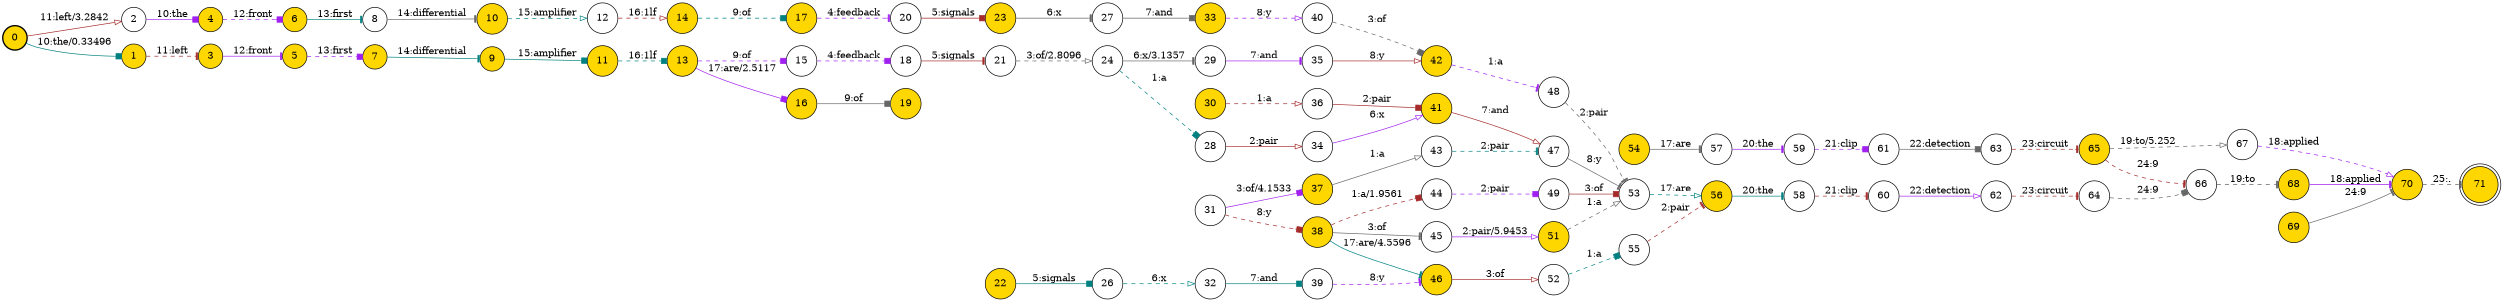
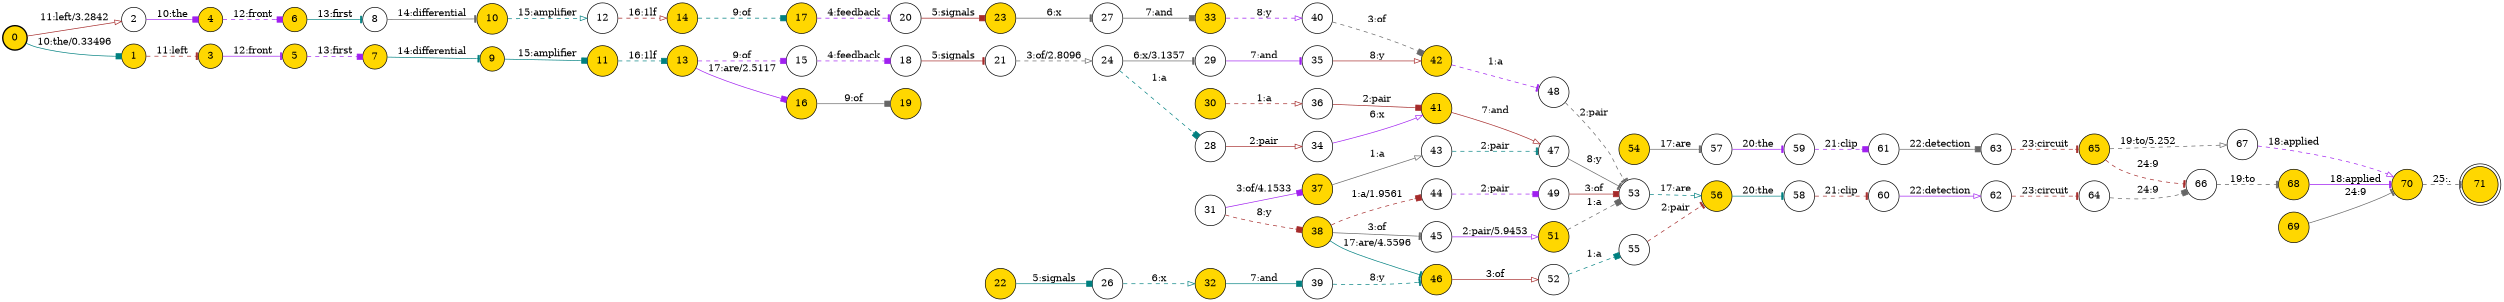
  digraph {
    nodesep=0.25
    rankdir=LR
    ranksep=0.4
    node [fillcolor=white fontsize=14 shape=circle style="solid,filled"]
    edge [arrowhead=tee color=purple fontsize=14 style=solid]
    n1 [fillcolor=gold label=0 style="bold,filled"]
    n2 [fillcolor=gold label=1]
    n3 [label=2]
    n4 [fillcolor=gold label=3]
    n5 [fillcolor=gold label=4]
    n6 [fillcolor=gold label=5]
    n7 [fillcolor=gold label=6]
    n8 [fillcolor=gold label=7]
    n9 [label=8]
    n10 [fillcolor=gold label=9]
    n11 [fillcolor=gold label=10]
    n12 [fillcolor=gold label=11]
    n13 [label=12]
    n14 [fillcolor=gold label=13]
    n15 [fillcolor=gold label=14]
    n16 [label=15]
    n17 [fillcolor=gold label=16]
    n18 [fillcolor=gold label=17]
    n19 [label=18]
    n20 [fillcolor=gold label=19]
    n21 [label=20]
    n22 [label=21]
    n23 [fillcolor=gold label=23]
    n24 [label=24]
    n25 [fillcolor=gold label=22]
    n26 [label=26]
    n27 [label=27]
    n28 [label=28]
    n29 [label=29]
-   n30 [label=32]
+   n30 [fillcolor=gold label=32]
    n31 [fillcolor=gold label=33]
    n32 [label=31]
    n33 [fillcolor=gold label=38]
    n34 [fillcolor=gold label=37]
    n35 [fillcolor=gold label=30]
    n36 [label=36]
    n37 [label=34]
    n38 [label=35]
    n39 [label=39]
    n40 [label=40]
    n41 [fillcolor=gold label=41]
    n42 [fillcolor=gold label=42]
    n43 [label=44]
    n44 [label=45]
    n45 [fillcolor=gold label=46]
    n46 [label=43]
    n47 [label=47]
    n48 [label=48]
    n49 [label=49]
    n50 [fillcolor=gold label=51]
    n51 [label=52]
    n52 [label=53]
    n53 [label=55]
    n54 [fillcolor=gold label=56]
    n55 [fillcolor=gold label=54]
    n56 [label=57]
    n57 [label=58]
    n58 [label=59]
    n59 [label=60]
    n60 [label=61]
    n61 [label=62]
    n62 [label=63]
    n63 [label=64]
    n64 [fillcolor=gold label=65]
    n65 [label=66]
    n66 [label=67]
    n67 [fillcolor=gold label=68]
    n68 [fillcolor=gold label=70]
    n69 [fillcolor=gold label=69]
    n70 [fillcolor=gold label=71 shape=doublecircle]
    n1 -> n2 [arrowhead=box color=teal label="10:the/0.33496"]
    n1 -> n3 [arrowhead=onormal color=brown label="11:left/3.2842"]
    n2 -> n4 [color=brown label="11:left" style=dashed]
    n3 -> n5 [arrowhead=box label="10:the"]
    n4 -> n6 [label="12:front"]
    n5 -> n7 [arrowhead=box label="12:front" style=dashed]
    n6 -> n8 [arrowhead=box label="13:first" style=dashed]
    n7 -> n9 [color=teal label="13:first"]
    n8 -> n10 [color=teal label="14:differential"]
    n9 -> n11 [color=gray40 label="14:differential"]
    n10 -> n12 [arrowhead=box color=teal label="15:amplifier"]
    n11 -> n13 [arrowhead=onormal color=teal label="15:amplifier" style=dashed]
    n12 -> n14 [arrowhead=box color=teal label="16:1lf" style=dashed]
    n13 -> n15 [arrowhead=onormal color=brown label="16:1lf" style=dashed]
    n14 -> n16 [arrowhead=box label="9:of" style=dashed]
    n14 -> n17 [arrowhead=box label="17:are/2.5117"]
    n15 -> n18 [arrowhead=box color=teal label="9:of" style=dashed]
    n16 -> n19 [arrowhead=box label="4:feedback" style=dashed]
    n17 -> n20 [arrowhead=box color=gray40 label="9:of"]
    n18 -> n21 [label="4:feedback" style=dashed]
    n19 -> n22 [color=brown label="5:signals"]
    n21 -> n23 [arrowhead=box color=brown label="5:signals"]
    n22 -> n24 [arrowhead=onormal color=gray40 label="3:of/2.8096" style=dashed]
    n23 -> n27 [color=gray40 label="6:x"]
    n24 -> n28 [arrowhead=box color=teal label="1:a" style=dashed]
    n24 -> n29 [color=gray40 label="6:x/3.1357"]
    n25 -> n26 [arrowhead=box color=teal label="5:signals"]
    n26 -> n30 [arrowhead=onormal color=teal label="6:x" style=dashed]
    n27 -> n31 [arrowhead=box color=gray40 label="7:and"]
    n28 -> n37 [arrowhead=onormal color=brown label="2:pair"]
    n29 -> n38 [label="7:and"]
    n30 -> n39 [arrowhead=box color=teal label="7:and"]
    n31 -> n40 [arrowhead=onormal label="8:y" style=dashed]
    n32 -> n33 [arrowhead=box color=brown label="8:y" style=dashed]
    n32 -> n34 [arrowhead=box label="3:of/4.1533"]
    n33 -> n43 [arrowhead=box color=brown label="1:a/1.9561" style=dashed]
    n33 -> n44 [color=gray40 label="3:of"]
    n33 -> n45 [color=teal label="17:are/4.5596"]
    n34 -> n46 [arrowhead=onormal color=gray40 label="1:a"]
    n35 -> n36 [arrowhead=onormal color=brown label="1:a" style=dashed]
    n36 -> n41 [arrowhead=box color=brown label="2:pair"]
    n37 -> n41 [arrowhead=onormal label="6:x"]
    n38 -> n42 [arrowhead=onormal color=brown label="8:y"]
-   n39 -> n45 [label="8:y" style=dashed]
+   n39 -> n45 [color=teal label="8:y" style=dashed]
    n40 -> n42 [arrowhead=box color=gray40 label="3:of" style=dashed]
    n41 -> n47 [arrowhead=onormal color=brown label="7:and"]
    n42 -> n48 [label="1:a" style=dashed]
    n43 -> n49 [arrowhead=box label="2:pair" style=dashed]
    n44 -> n50 [arrowhead=onormal label="2:pair/5.9453"]
    n45 -> n51 [arrowhead=onormal color=brown label="3:of"]
    n46 -> n47 [color=teal label="2:pair" style=dashed]
    n47 -> n52 [color=gray40 label="8:y"]
    n48 -> n52 [color=gray40 label="2:pair" style=dashed]
    n49 -> n52 [arrowhead=box color=brown label="3:of"]
-   n50 -> n52 [arrowhead=onormal color=gray40 label="1:a" style=dashed]
+   n50 -> n52 [arrowhead=box color=gray40 label="1:a" style=dashed]
    n51 -> n53 [arrowhead=box color=teal label="1:a" style=dashed]
    n52 -> n54 [arrowhead=onormal color=teal label="17:are" style=dashed]
    n53 -> n54 [color=brown label="2:pair" style=dashed]
    n54 -> n57 [color=teal label="20:the"]
    n55 -> n56 [color=gray40 label="17:are"]
    n56 -> n58 [label="20:the"]
    n57 -> n59 [color=brown label="21:clip" style=dashed]
    n58 -> n60 [arrowhead=box label="21:clip" style=dashed]
    n59 -> n61 [arrowhead=onormal label="22:detection"]
    n60 -> n62 [arrowhead=box color=gray40 label="22:detection"]
    n61 -> n63 [color=brown label="23:circuit" style=dashed]
    n62 -> n64 [color=brown label="23:circuit" style=dashed]
    n63 -> n65 [arrowhead=box color=gray40 label="24:9" style=dashed]
    n64 -> n65 [color=brown label="24:9" style=dashed]
    n64 -> n66 [arrowhead=onormal color=gray40 label="19:to/5.252" style=dashed]
    n65 -> n67 [color=gray40 label="19:to" style=dashed]
    n66 -> n68 [arrowhead=onormal label="18:applied" style=dashed]
    n67 -> n68 [label="18:applied"]
    n68 -> n70 [color=gray40 label="25:." style=dashed]
    n69 -> n68 [color=gray40 label="24:9"]
  }
